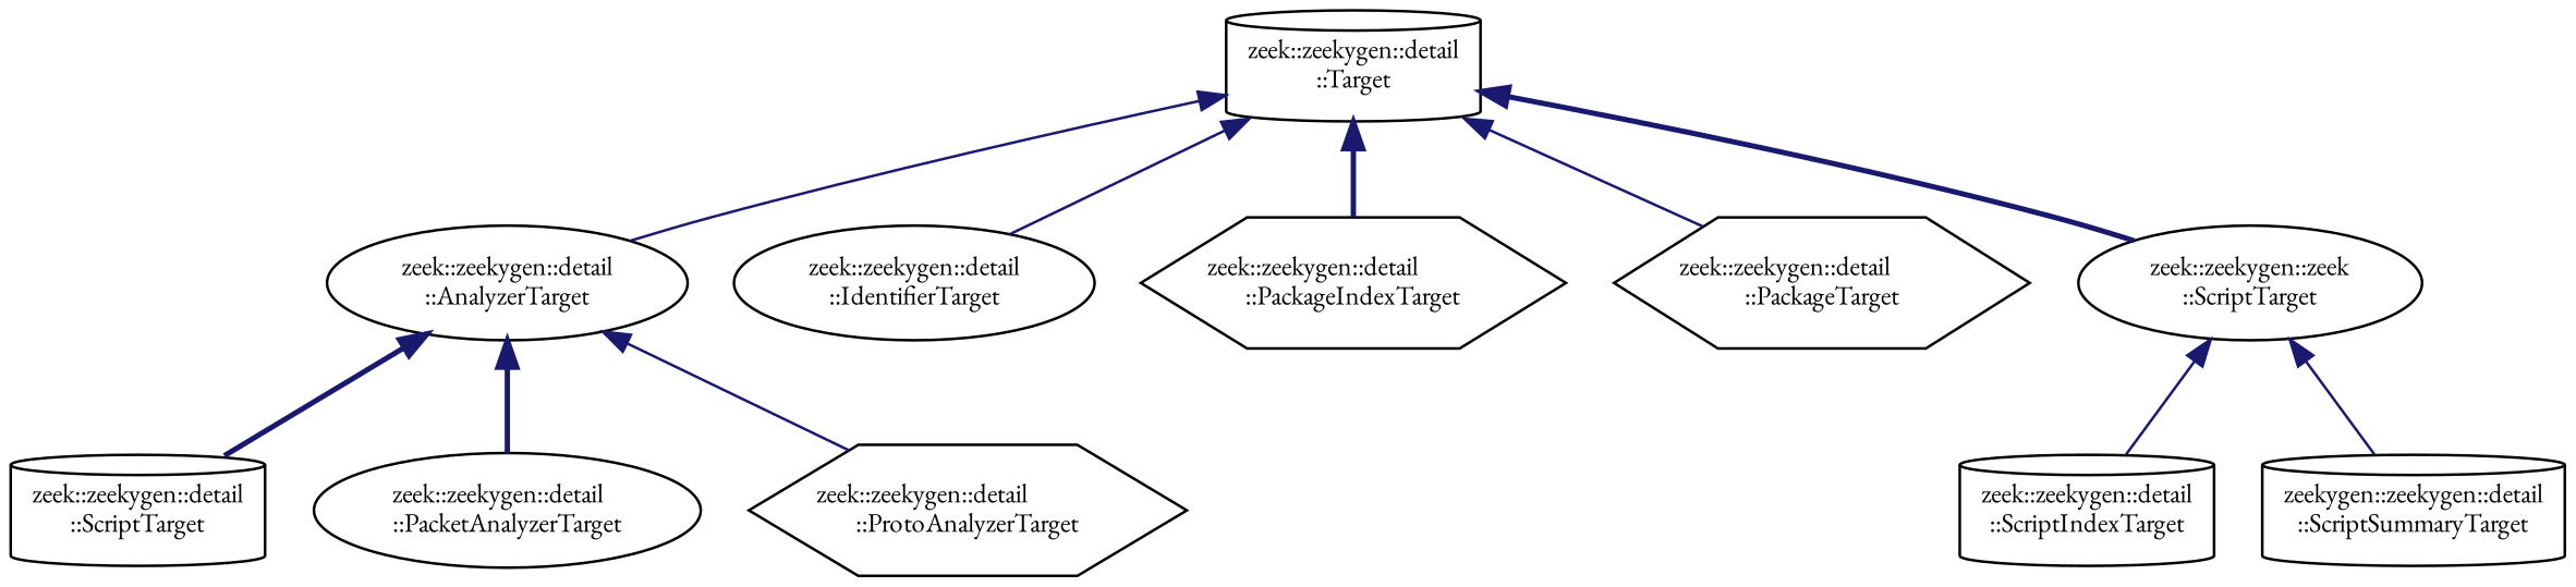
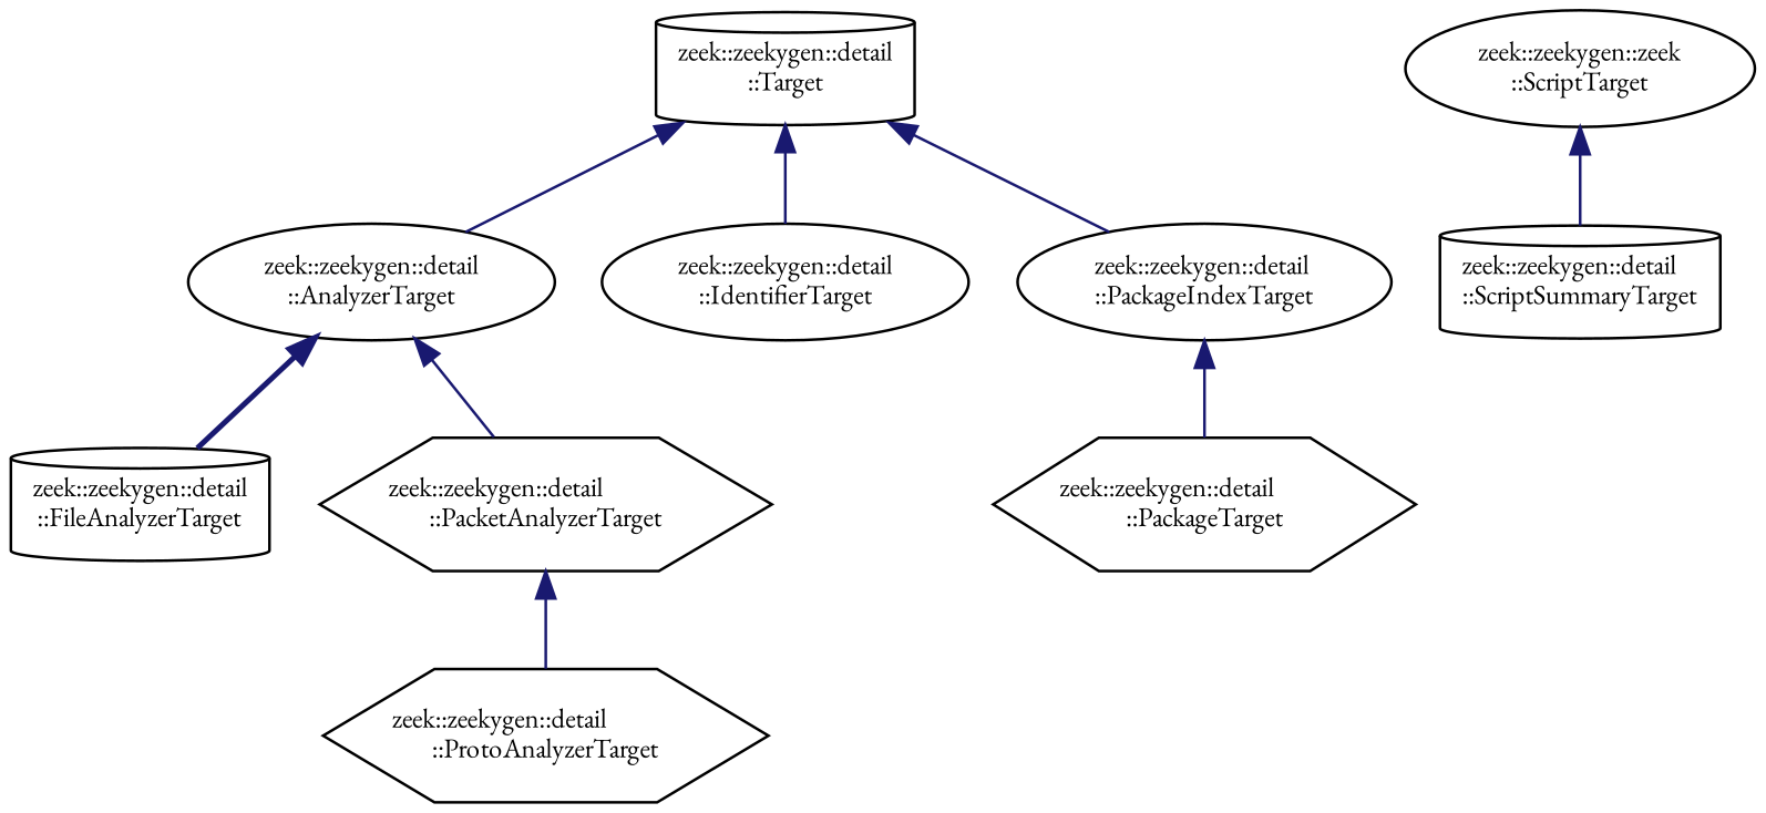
  digraph {
    fontname="EB Garamond"
    rankdir=TB
    node [color=black fillcolor=white fontname="EB Garamond" fontsize=10 shape=cylinder style=filled]
    edge [color=midnightblue dir=back fontname="EB Garamond" fontsize=10 labelfontname=Helvetica labelfontsize=10 style=solid]
    n1 [height=0.2 label="zeek::zeekygen::detail\l::Target" width=0.4]
    n2 [height=0.2 label="zeek::zeekygen::detail\l::AnalyzerTarget" shape=ellipse width=0.4]
    n3 [height=0.2 label="zeek::zeekygen::detail\l::IdentifierTarget" shape=ellipse width=0.4]
-   n4 [height=0.2 label="zeek::zeekygen::detail\l::PackageIndexTarget" shape=hexagon width=0.4]
+   n4 [height=0.2 label="zeek::zeekygen::detail\l::PackageIndexTarget" shape=ellipse width=0.4]
    n5 [height=0.2 label="zeek::zeekygen::detail\l::PackageTarget" shape=hexagon width=0.4]
    n6 [height=0.2 label="zeek::zeekygen::zeek\l::ScriptTarget" shape=ellipse width=0.4]
-   n7 [height=0.2 label="zeek::zeekygen::detail\l::ScriptTarget" width=0.4]
-   n8 [height=0.2 label="zeek::zeekygen::detail\l::PacketAnalyzerTarget" shape=ellipse width=0.4]
+   n7 [height=0.2 label="zeek::zeekygen::detail\l::FileAnalyzerTarget" width=0.4]
+   n8 [height=0.2 label="zeek::zeekygen::detail\l::PacketAnalyzerTarget" shape=hexagon width=0.4]
    n9 [height=0.2 label="zeek::zeekygen::detail\l::ProtoAnalyzerTarget" shape=hexagon width=0.4]
-   n10 [height=0.2 label="zeek::zeekygen::detail\l::ScriptIndexTarget" width=0.4]
-   n11 [height=0.2 label="zeekygen::zeekygen::detail\l::ScriptSummaryTarget" width=0.4]
+   n11 [height=0.2 label="zeek::zeekygen::detail\l::ScriptSummaryTarget" width=0.4]
    n1 -> n2
    n1 -> n3
-   n1 -> n4 [style=bold]
-   n1 -> n5
-   n1 -> n6 [style=bold]
+   n1 -> n4
+   n4 -> n5
    n2 -> n7 [style=bold]
-   n2 -> n8 [style=bold]
-   n2 -> n9
-   n6 -> n10
+   n2 -> n8
+   n8 -> n9
    n6 -> n11
  }
